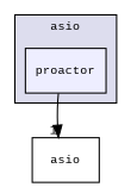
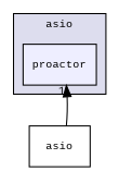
  digraph {
    compound=true
    node [fontname=CourierNew fontsize=10 shape=box]
    n1 [fillcolor="#eeeeff" label=proactor pencolor=black style=filled]
    n2 [label=asio]
    subgraph cluster_1 {
      bgcolor="#ddddee"
      fontname=CourierNew
      fontsize=10
      label=asio
      pencolor=black
      n1
    }
-   n1 -> n2 [headlabel=1 labeldistance=1.5 labelfontname=CourierNew labelfontsize=10]
+   n2 -> n1 [headlabel=1 labeldistance=1.5 labelfontname=CourierNew labelfontsize=10]
  }
